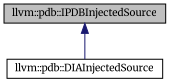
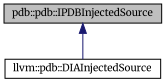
  digraph {
    fontname=Merriweather
    node [color=black fontname=Merriweather fontsize=10 shape=box]
-   n1 [fillcolor=grey75 fontcolor=black height=0.2 label="llvm::pdb::IPDBInjectedSource" style=filled width=0.4]
+   n1 [fillcolor=grey75 fontcolor=black height=0.2 label="pdb::pdb::IPDBInjectedSource" style=filled width=0.4]
    n2 [height=0.2 label="llvm::pdb::DIAInjectedSource" width=0.4]
    n1 -> n2 [color=midnightblue dir=back fontname=Merriweather fontsize=10 labelfontname=Helvetica labelfontsize=10 style=solid]
  }
